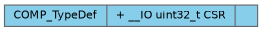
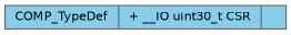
  digraph {
    rankdir=LR
-   n1 [color=gray40 fillcolor=skyblue fontcolor=black fontname=Helvetica fontsize=10 height=0.2 label="{COMP_TypeDef\n|+ __IO uint32_t CSR\l|}" shape=record style=filled width=0.4]
+   n1 [color=gray40 fillcolor=skyblue fontcolor=black fontname=Helvetica fontsize=10 height=0.2 label="{COMP_TypeDef\n|+ __IO uint30_t CSR\l|}" shape=record style=filled width=0.4]
  }
